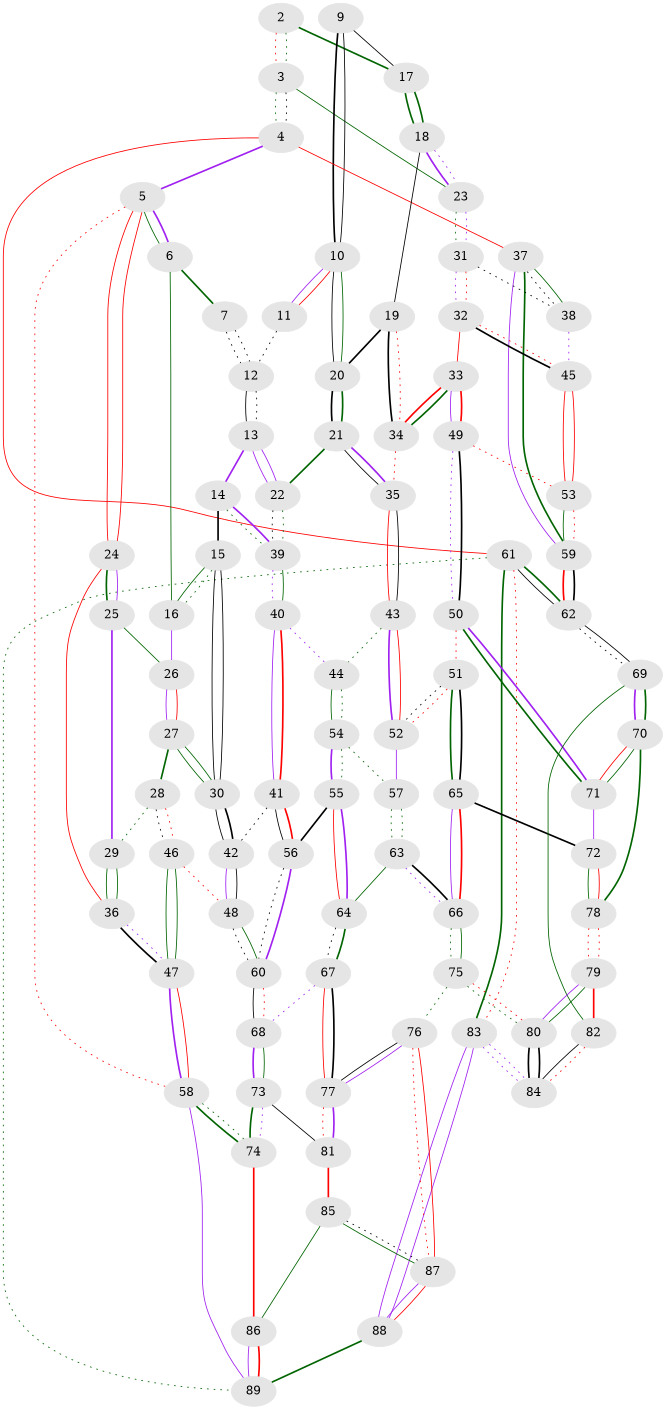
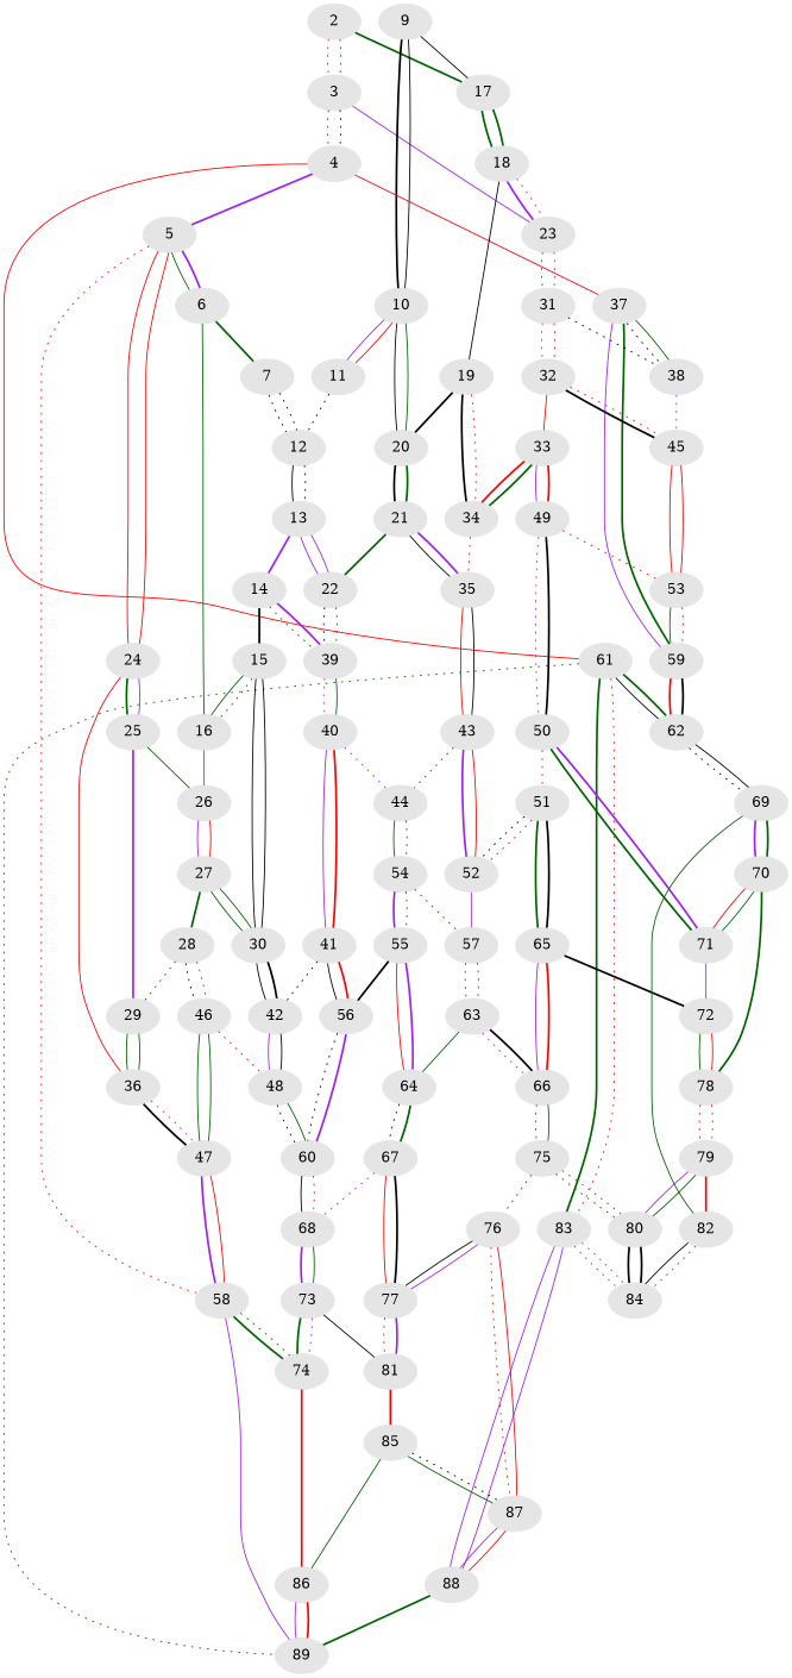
  graph {
    node [color=gray90 style=filled]
    edge [color=darkgreen style=solid]
    2
    3
    17
    9
    10
    4
    23
    18
    5
    37
    61
    31
    6
    24
    58
    38
    59
    89
    62
    83
    7
    16
    25
    36
    74
    12
    26
    13
    11
    20
    21
    14
    22
    15
    39
    30
    40
    42
    27
    19
    34
    35
    43
    32
    29
    47
    28
    46
    48
    33
    45
    49
    53
    50
    44
    52
    41
    56
    54
    60
    57
    55
    68
    51
    71
    65
    72
    66
    63
    64
    67
    86
    69
    73
    84
    88
    70
    82
    75
    77
    78
    76
    80
    81
    79
    85
    87
    2 -- 3 [color=red style=dotted]
    2 -- 3 [style=dotted]
    2 -- 17 [style=bold]
    3 -- 4 [style=dotted]
    3 -- 4 [color=black style=dotted]
-   3 -- 23
+   3 -- 23 [color=purple]
    17 -- 18 [style=bold]
    17 -- 18 [style=bold]
    9 -- 17 [color=black]
    9 -- 10 [color=black style=bold]
    9 -- 10 [color=black]
    10 -- 11 [color=purple]
    10 -- 11 [color=red]
    10 -- 20 [color=black]
    10 -- 20
    4 -- 5 [color=purple style=bold]
    4 -- 37 [color=red]
    4 -- 61 [color=red]
    23 -- 31 [style=dotted]
    23 -- 31 [color=purple style=dotted]
    18 -- 23 [color=purple style=bold]
    18 -- 23 [color=purple style=dotted]
    18 -- 19 [color=black]
    5 -- 6
    5 -- 6 [color=purple style=bold]
    5 -- 24 [color=red]
    5 -- 24 [color=red]
    5 -- 58 [color=red style=dotted]
    37 -- 38 [color=black style=dotted]
    37 -- 38
    37 -- 59 [color=purple]
    37 -- 59 [style=bold]
    61 -- 89 [style=dotted]
    61 -- 62 [color=black]
    61 -- 62 [style=bold]
    61 -- 83 [style=bold]
    61 -- 83 [color=red style=dotted]
    31 -- 38 [color=black style=dotted]
    31 -- 32 [color=purple style=dotted]
    31 -- 32 [color=red style=dotted]
    6 -- 7 [style=bold]
    6 -- 16
    24 -- 25 [style=bold]
    24 -- 25 [color=purple]
    24 -- 36 [color=red]
    58 -- 89 [color=purple]
    58 -- 74 [style=bold]
    58 -- 74 [style=dotted]
    38 -- 45 [color=purple style=dotted]
    59 -- 62 [color=red style=bold]
    59 -- 62 [color=black style=bold]
    62 -- 69 [color=black style=dotted]
    62 -- 69 [color=black]
    83 -- 84 [color=purple style=dotted]
    83 -- 84 [color=purple style=dotted]
    83 -- 88 [color=purple]
    83 -- 88 [color=purple]
    7 -- 12 [color=black style=dotted]
    7 -- 12 [color=black style=dotted]
    16 -- 26 [color=purple]
    25 -- 26
    25 -- 29 [color=purple style=bold]
    36 -- 47 [color=black style=bold]
    36 -- 47 [color=purple style=dotted]
    74 -- 86 [color=red style=bold]
    12 -- 13 [color=black]
    12 -- 13 [color=black style=dotted]
    26 -- 27 [color=purple]
    26 -- 27 [color=red]
    13 -- 14 [color=purple style=bold]
    13 -- 22 [color=purple]
    13 -- 22 [color=purple]
    11 -- 12 [color=black style=dotted]
    20 -- 21 [color=black style=bold]
    20 -- 21 [style=bold]
    21 -- 22 [style=bold]
    21 -- 35 [color=black]
    21 -- 35 [color=purple style=bold]
    14 -- 15 [color=black style=bold]
    14 -- 39 [style=dotted]
    14 -- 39 [color=purple style=bold]
    22 -- 39 [color=black style=dotted]
    22 -- 39 [style=dotted]
    15 -- 16
    15 -- 16 [style=dotted]
    15 -- 30 [color=black]
    15 -- 30 [color=black]
    39 -- 40 [color=purple style=dotted]
    39 -- 40
    30 -- 42 [color=black]
    30 -- 42 [color=black style=bold]
    40 -- 44 [color=purple style=dotted]
    40 -- 41 [color=purple]
    40 -- 41 [color=red style=bold]
    42 -- 48 [color=purple]
    42 -- 48 [color=black]
    27 -- 30
    27 -- 30
    27 -- 28 [style=bold]
    19 -- 20 [color=black style=bold]
    19 -- 34 [color=black style=bold]
    19 -- 34 [color=red style=dotted]
    34 -- 35 [color=red style=dotted]
    35 -- 43 [color=red]
    35 -- 43 [color=black]
    43 -- 44 [style=dotted]
    43 -- 52 [color=purple style=bold]
    43 -- 52 [color=red]
    32 -- 33 [color=red]
    32 -- 45 [color=black style=bold]
    32 -- 45 [color=red style=dotted]
    29 -- 36
    29 -- 36
    47 -- 58 [color=purple style=bold]
    47 -- 58 [color=red]
    28 -- 29 [style=dotted]
    28 -- 46 [color=black style=dotted]
    28 -- 46 [color=red style=dotted]
    46 -- 47
    46 -- 47
    46 -- 48 [color=red style=dotted]
    48 -- 60 [color=black style=dotted]
    48 -- 60
    33 -- 34 [color=red style=bold]
    33 -- 34 [style=bold]
    33 -- 49 [color=purple]
    33 -- 49 [color=red style=bold]
    45 -- 53 [color=red]
    45 -- 53 [color=red]
    49 -- 53 [color=red style=dotted]
    49 -- 50 [color=purple style=dotted]
    49 -- 50 [color=black style=bold]
    53 -- 59
    53 -- 59 [color=red style=dotted]
    50 -- 51 [color=red style=dotted]
    50 -- 71 [style=bold]
    50 -- 71 [color=purple style=bold]
    44 -- 54
    44 -- 54 [style=dotted]
    52 -- 57 [color=purple]
    41 -- 42 [color=black style=dotted]
    41 -- 56 [color=black]
    41 -- 56 [color=red style=bold]
    56 -- 60 [color=black style=dotted]
    56 -- 60 [color=purple style=bold]
    54 -- 57 [style=dotted]
    54 -- 55 [color=purple style=bold]
    54 -- 55 [style=dotted]
    60 -- 68 [color=black]
    60 -- 68 [color=red style=dotted]
    57 -- 63 [style=dotted]
    57 -- 63 [style=dotted]
    55 -- 56 [color=black style=bold]
    55 -- 64 [color=red]
    55 -- 64 [color=purple style=bold]
    68 -- 73 [color=purple style=bold]
    68 -- 73
    51 -- 52 [color=black style=dotted]
    51 -- 52 [color=red style=dotted]
    51 -- 65 [style=bold]
    51 -- 65 [color=black style=bold]
    71 -- 72 [color=purple]
    65 -- 72 [color=black style=bold]
    65 -- 66 [color=purple]
    65 -- 66 [color=red style=bold]
    72 -- 78
    72 -- 78 [color=red]
    66 -- 75 [style=dotted]
    66 -- 75
    63 -- 66 [color=purple style=dotted]
    63 -- 66 [color=black style=bold]
    63 -- 64
    64 -- 67 [color=black style=dotted]
    64 -- 67 [style=bold]
    67 -- 68 [color=purple style=dotted]
    67 -- 77 [color=red]
    67 -- 77 [color=black style=bold]
    86 -- 89 [color=purple]
    86 -- 89 [color=red style=bold]
    69 -- 70 [color=purple style=bold]
    69 -- 70 [style=bold]
    69 -- 82
    73 -- 74 [style=bold]
    73 -- 74 [color=purple style=dotted]
    73 -- 81 [color=black]
    88 -- 89 [style=bold]
    70 -- 71 [color=red]
    70 -- 71
    70 -- 78 [style=bold]
    82 -- 84 [color=black]
    82 -- 84 [color=red style=dotted]
    75 -- 76 [style=dotted]
    75 -- 80 [style=dotted]
    75 -- 80 [color=red style=dotted]
    77 -- 81 [color=red style=dotted]
    77 -- 81 [color=purple style=bold]
    78 -- 79 [color=red style=dotted]
    78 -- 79 [color=red style=dotted]
    76 -- 77 [color=black]
    76 -- 77 [color=purple]
    76 -- 87 [color=red style=dotted]
    76 -- 87 [color=red]
    80 -- 84 [color=black style=bold]
    80 -- 84 [color=black style=bold]
    81 -- 85 [color=red style=bold]
    79 -- 82 [color=red style=bold]
    79 -- 80 [color=purple]
    79 -- 80
    85 -- 86
    85 -- 87
    85 -- 87 [color=black style=dotted]
    87 -- 88 [color=purple]
    87 -- 88 [color=red]
  }
